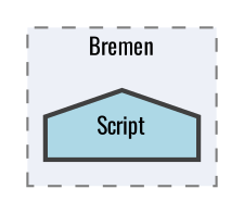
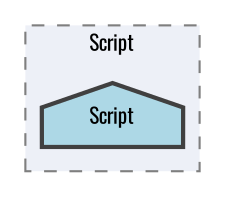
  digraph {
    compound=true
    rankdir=LR
    fontname=Oswald
    n1 [color=grey25 fillcolor=lightblue fontname=Oswald fontsize=10 height=0.2 label=Script shape=house style="filled,bold" width=0.4]
    subgraph cluster_1 {
      bgcolor="#edf0f7"
      fontsize=10
-     label=Bremen
+     label=Script
      pencolor=grey50
      style="filled,dashed"
      n1
    }
  }
